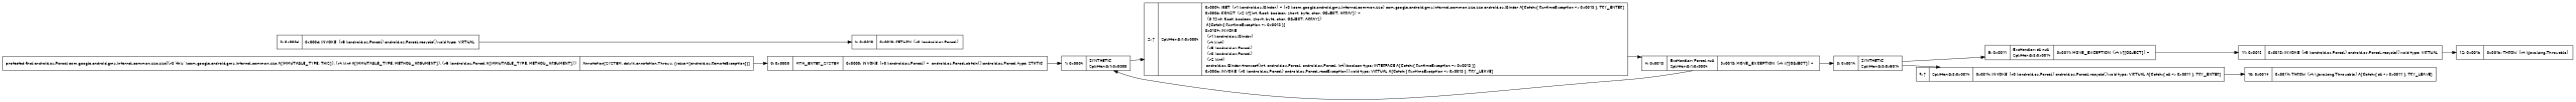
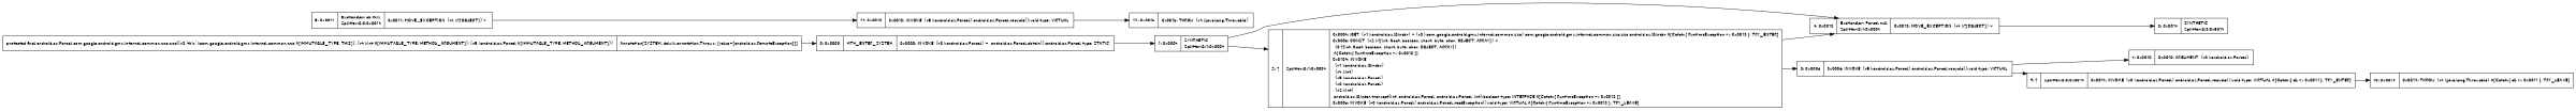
  digraph {
    fontname="Patrick Hand"
    rankdir=LR
    node [fontname="Patrick Hand" shape=record]
    edge [fontname="Patrick Hand"]
    n1 [label="{0\:\ 0x0000|MTH_ENTER_SYSTEM\l|0x0000: INVOKE  (r0 I:android.os.Parcel) =  android.os.Parcel.obtain():android.os.Parcel type: STATIC \l}"]
-   n2 [label="{1\:\ 0x0004|SYNTHETIC\lSplitter:B:1:0x0000\l}"]
+   n2 [label="{1\:\ 0x0004|SYNTHETIC\lSplitter:B:1:0x0004\l}"]
    n3 [label="{2\:\ ?|Splitter:B:1:0x0004\l|0x0004: IGET  (r1 I:android.os.IBinder) = (r3 I:com.google.android.gms.internal.common.zza) com.google.android.gms.internal.common.zza.zza android.os.IBinder A[Catch:\{ RuntimeException \-\> 0x0013 \}, TRY_ENTER]\l0x0006: CONST  (r2 I:?[int, float, boolean, short, byte, char, OBJECT, ARRAY]) = \l  (0 ?[int, float, boolean, short, byte, char, OBJECT, ARRAY])\l A[Catch:\{ RuntimeException \-\> 0x0013 \}]\l0x0107: INVOKE  \l  (r1 I:android.os.IBinder)\l  (r4 I:int)\l  (r5 I:android.os.Parcel)\l  (r0 I:android.os.Parcel)\l  (r2 I:int)\l android.os.IBinder.transact(int, android.os.Parcel, android.os.Parcel, int):boolean type: INTERFACE A[Catch:\{ RuntimeException \-\> 0x0013 \}]\l0x000a: INVOKE  (r0 I:android.os.Parcel) android.os.Parcel.readException():void type: VIRTUAL A[Catch:\{ RuntimeException \-\> 0x0013 \}, TRY_LEAVE]\l}"]
    n4 [label="{7\:\ 0x0013|ExcHandler: Parcel null\lSplitter:B:1:0x0004\l|0x0013: MOVE_EXCEPTION  (r4 I:?[OBJECT]) =  \l}"]
    n5 [label="{3\:\ 0x000d|0x000d: INVOKE  (r5 I:android.os.Parcel) android.os.Parcel.recycle():void type: VIRTUAL \l}"]
    n6 [label="{8\:\ 0x0014|SYNTHETIC\lSplitter:B:8:0x5014\l}"]
-   n7 [label="{4\:\ 0x0010|0x0010: RETURN  (r0 I:android.os.Parcel) \l}"]
-   n8 [label="{5\:\ 0x0011|ExcHandler: all null\lSplitter:B:8:0x0014\l|0x0011: MOVE_EXCEPTION  (r4 I:?[OBJECT]) =  \l}"]
+   n7 [label="{4\:\ 0x0010|0x0010: ARGUMENT  (r0 I:android.os.Parcel) \l}"]
+   n8 [label="{5\:\ 0x0011|ExcHandler: all this\lSplitter:B:8:0x0014\l|0x0011: MOVE_EXCEPTION  (r4 I:?[OBJECT]) =  \l}"]
    n9 [label="{11\:\ 0x0018|0x0018: INVOKE  (r5 I:android.os.Parcel) android.os.Parcel.recycle():void type: VIRTUAL \l}"]
    n10 [label="{12\:\ 0x001b|0x001b: THROW  (r4 I:java.lang.Throwable) \l}"]
    n11 [label="{9\:\ ?|Splitter:B:8:0x0014\l|0x0014: INVOKE  (r0 I:android.os.Parcel) android.os.Parcel.recycle():void type: VIRTUAL A[Catch:\{ all \-\> 0x0011 \}, TRY_ENTER]\l}"]
    n12 [label="{10\:\ 0x0017|0x0017: THROW  (r4 I:java.lang.Throwable) A[Catch:\{ all \-\> 0x0011 \}, TRY_LEAVE]\l}"]
    n13 [label="{protected final android.os.Parcel com.google.android.gms.internal.common.zza.zza((r3 'this' I:com.google.android.gms.internal.common.zza A[IMMUTABLE_TYPE, THIS]), (r4 I:int A[IMMUTABLE_TYPE, METHOD_ARGUMENT]), (r5 I:android.os.Parcel A[IMMUTABLE_TYPE, METHOD_ARGUMENT]))  | Annotation[SYSTEM, dalvik.annotation.Throws, \{value=[android.os.RemoteException]\}]\l}"]
    n1 -> n2
    n2 -> n3
-   n4 -> n2
+   n2 -> n4
    n3 -> n4
+   n3 -> n5
    n4 -> n6
    n5 -> n7
-   n6 -> n8
-   n6 -> n11
+   n5 -> n11
    n8 -> n9
    n9 -> n10
    n11 -> n12
    n13 -> n1
  }
